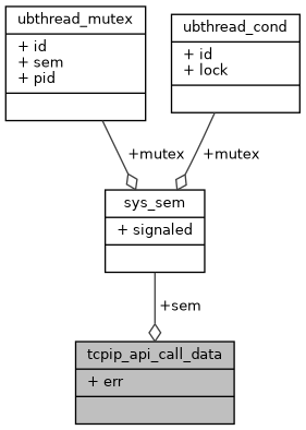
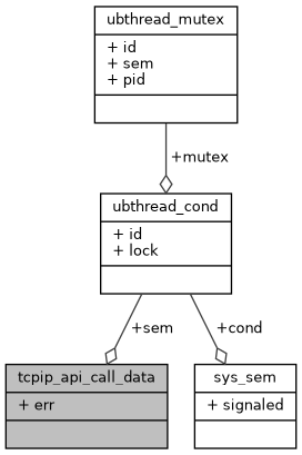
  digraph {
    node [color=black fillcolor=white fontname=Helvetica fontsize=10 shape=record style=filled]
    edge [arrowhead=odiamond color=grey25 fontname=Helvetica fontsize=10 labelfontname=Helvetica labelfontsize=10 style=solid]
    n1 [fillcolor=grey75 fontcolor=black height=0.2 label="{tcpip_api_call_data\n|+ err\l|}" width=0.4]
    n2 [height=0.2 label="{sys_sem\n|+ signaled\l|}" width=0.4]
    n3 [height=0.2 label="{ubthread_mutex\n|+ id\l+ sem\l+ pid\l|}" width=0.4]
    n4 [height=0.2 label="{ubthread_cond\n|+ id\l+ lock\l|}" width=0.4]
-   n2 -> n1 [label=" +sem"]
-   n3 -> n2 [label=" +mutex"]
-   n4 -> n2 [label=" +mutex"]
+   n4 -> n1 [label=" +sem"]
+   n3 -> n4 [label=" +mutex"]
+   n4 -> n2 [label=" +cond"]
  }
